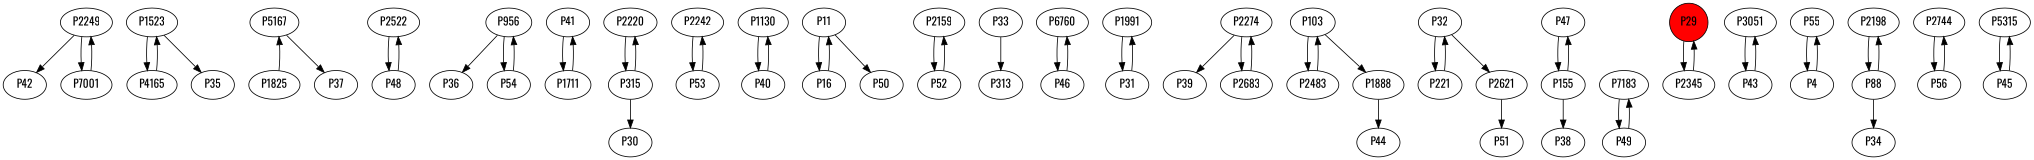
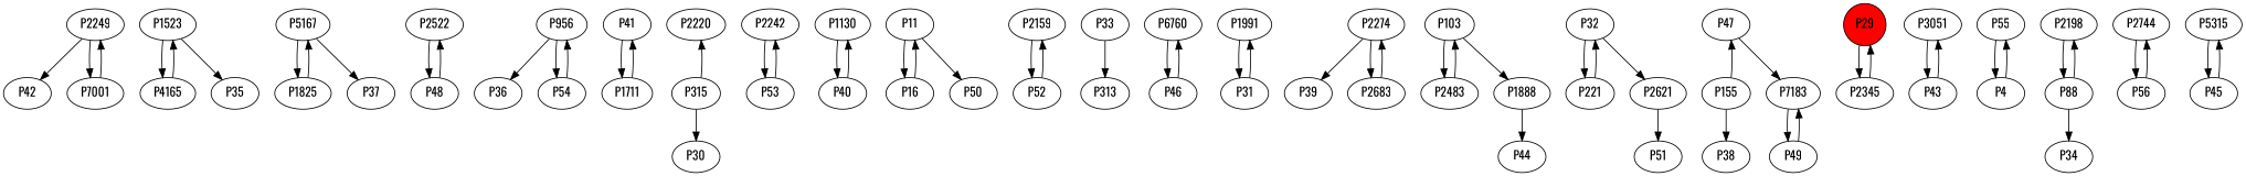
  digraph {
    fontname=Oswald
    node [fontname=Oswald]
    edge [fontname=Oswald]
    P2249
    P42
    P7001
    P1523
    P4165
    P35
    P5167
    P1825
    P37
    P2522
    P48
    P956
    P36
    P54
    P41
    P1711
    P2220
    P315
    P30
    P2242
    P53
    P1130
    P40
    P11
    P16
    P50
    P2159
    P52
    P33
    P313
    P6760
    P46
    P1991
    P31
    P2274
    P39
    P2683
    P103
    P2483
    P1888
    P44
    P32
    P221
    P2621
    P51
    P47
    P155
    P38
    P49
    P7183
    P29 [fillcolor=red shape=circle style=filled]
    P2345
    P3051
    P43
    P55
    P4
    P2198
    P88
    P34
    P2744
    P56
    P5315
    P45
    P2249 -> P42
    P2249 -> P7001
    P7001 -> P2249
    P1523 -> P4165
    P1523 -> P35
    P4165 -> P1523
+   P5167 -> P1825
    P5167 -> P37
    P1825 -> P5167
    P2522 -> P48
    P48 -> P2522
    P956 -> P36
    P956 -> P54
    P54 -> P956
    P41 -> P1711
    P1711 -> P41
-   P2220 -> P315
    P315 -> P2220
    P315 -> P30
    P2242 -> P53
    P53 -> P2242
    P1130 -> P40
    P40 -> P1130
    P11 -> P16
    P11 -> P50
    P16 -> P11
    P2159 -> P52
    P52 -> P2159
    P33 -> P313
    P6760 -> P46
    P46 -> P6760
    P1991 -> P31
    P31 -> P1991
    P2274 -> P39
    P2274 -> P2683
    P2683 -> P2274
    P103 -> P2483
    P103 -> P1888
    P2483 -> P103
    P1888 -> P44
    P32 -> P221
    P32 -> P2621
    P221 -> P32
    P2621 -> P51
-   P47 -> P155
+   P47 -> P7183
    P155 -> P47
    P155 -> P38
    P49 -> P7183
    P7183 -> P49
    P29 -> P2345
    P2345 -> P29
    P3051 -> P43
    P43 -> P3051
    P55 -> P4
    P4 -> P55
    P2198 -> P88
    P88 -> P2198
    P88 -> P34
    P2744 -> P56
    P56 -> P2744
    P5315 -> P45
    P45 -> P5315
  }
